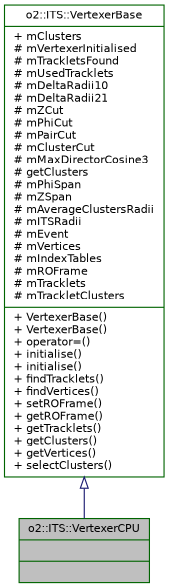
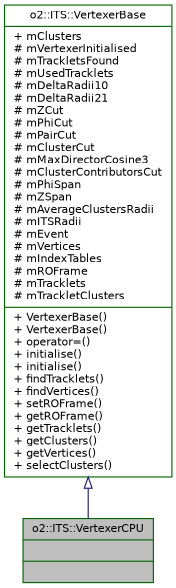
  digraph {
    node [color=darkgreen fontname=Helvetica fontsize=10 shape=record]
    n1 [fillcolor=grey75 fontcolor=black height=0.2 label="{o2::ITS::VertexerCPU\n||}" style=filled width=0.4]
-   n2 [height=0.2 label="{o2::ITS::VertexerBase\n|+ mClusters\l# mVertexerInitialised\l# mTrackletsFound\l# mUsedTracklets\l# mDeltaRadii10\l# mDeltaRadii21\l# mZCut\l# mPhiCut\l# mPairCut\l# mClusterCut\l# mMaxDirectorCosine3\l# getClusters\l# mPhiSpan\l# mZSpan\l# mAverageClustersRadii\l# mITSRadii\l# mEvent\l# mVertices\l# mIndexTables\l# mROFrame\l# mTracklets\l# mTrackletClusters\l|+ VertexerBase()\l+ VertexerBase()\l+ operator=()\l+ initialise()\l+ initialise()\l+ findTracklets()\l+ findVertices()\l+ setROFrame()\l+ getROFrame()\l+ getTracklets()\l+ getClusters()\l+ getVertices()\l+ selectClusters()\l}" width=0.4]
+   n2 [height=0.2 label="{o2::ITS::VertexerBase\n|+ mClusters\l# mVertexerInitialised\l# mTrackletsFound\l# mUsedTracklets\l# mDeltaRadii10\l# mDeltaRadii21\l# mZCut\l# mPhiCut\l# mPairCut\l# mClusterCut\l# mMaxDirectorCosine3\l# mClusterContributorsCut\l# mPhiSpan\l# mZSpan\l# mAverageClustersRadii\l# mITSRadii\l# mEvent\l# mVertices\l# mIndexTables\l# mROFrame\l# mTracklets\l# mTrackletClusters\l|+ VertexerBase()\l+ VertexerBase()\l+ operator=()\l+ initialise()\l+ initialise()\l+ findTracklets()\l+ findVertices()\l+ setROFrame()\l+ getROFrame()\l+ getTracklets()\l+ getClusters()\l+ getVertices()\l+ selectClusters()\l}" width=0.4]
    n2 -> n1 [arrowtail=onormal color=midnightblue dir=back fontname=Helvetica fontsize=10 labelfontname=Helvetica labelfontsize=10 style=solid]
  }
